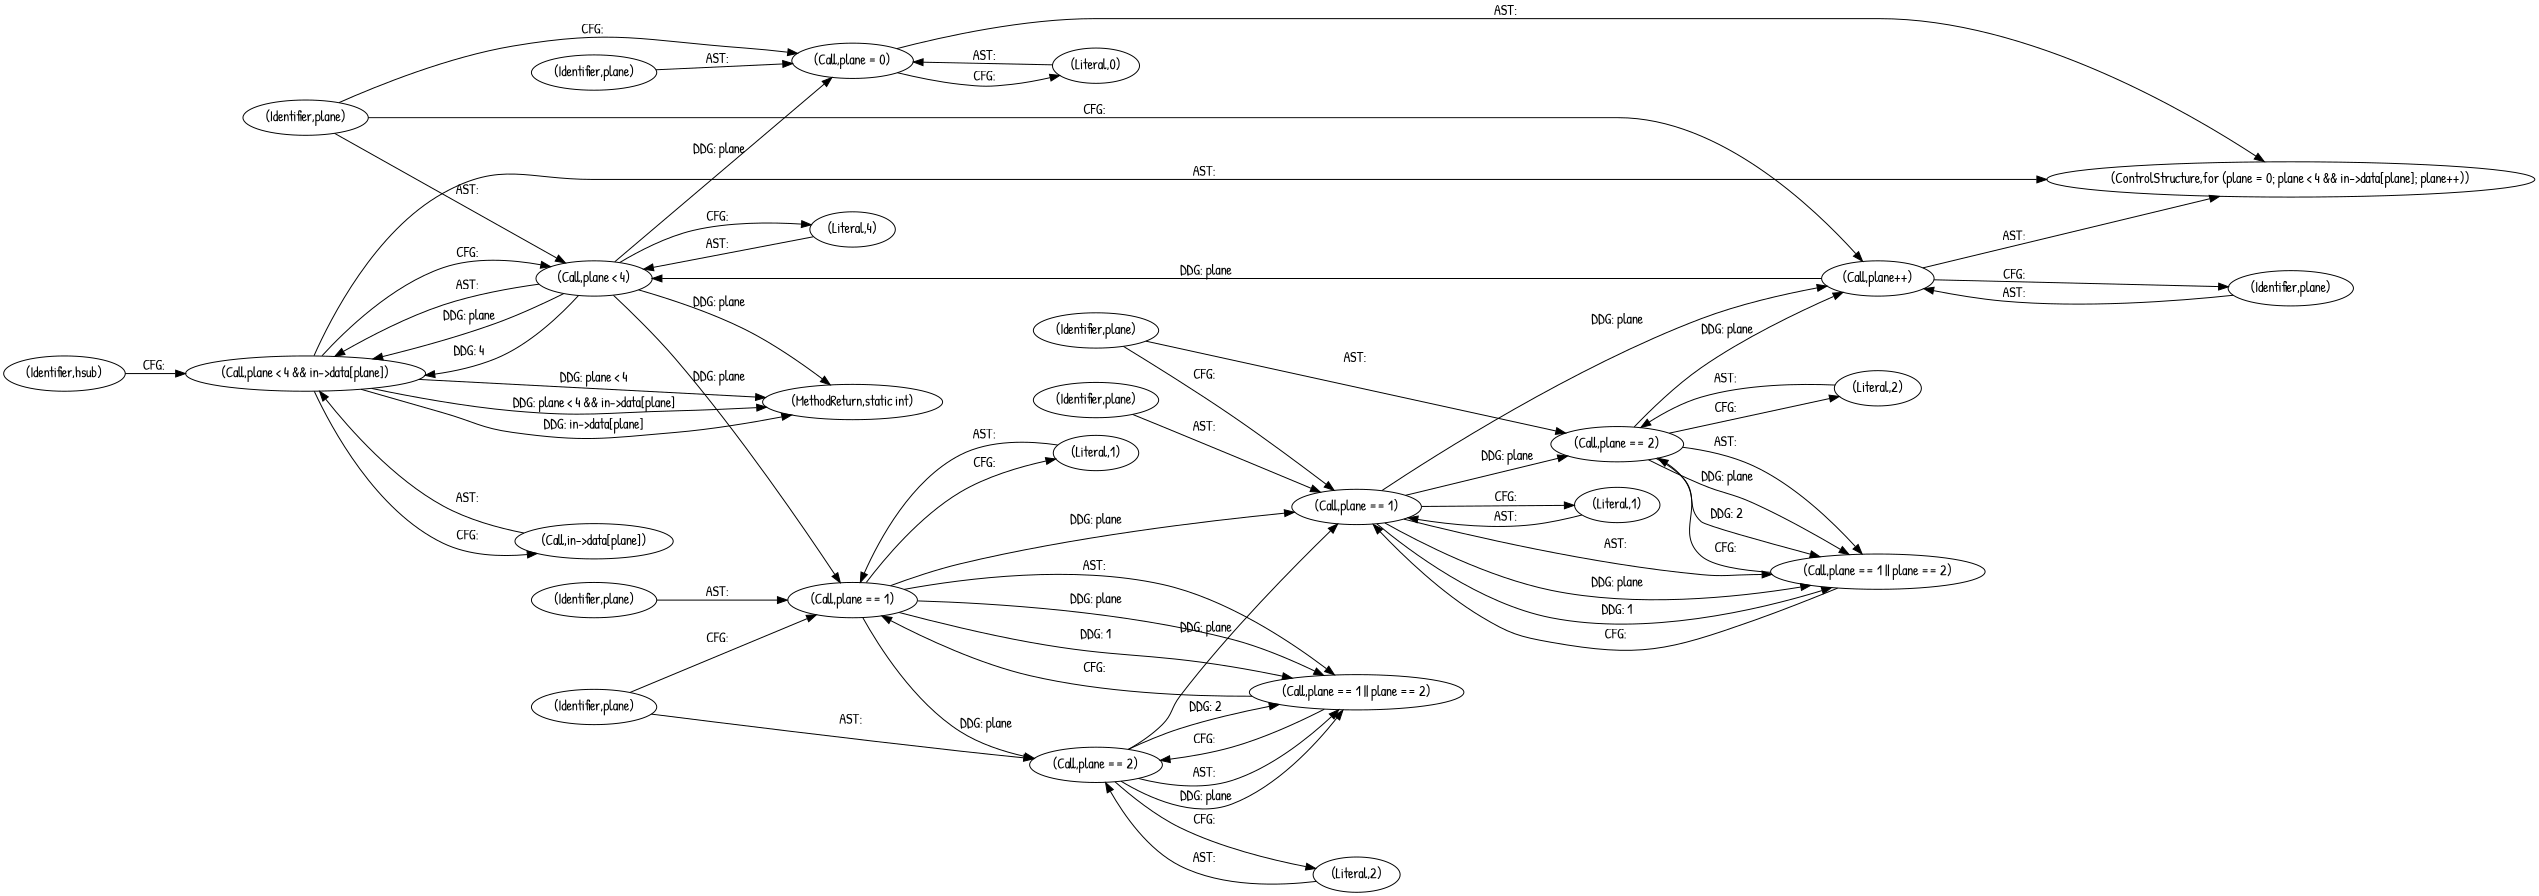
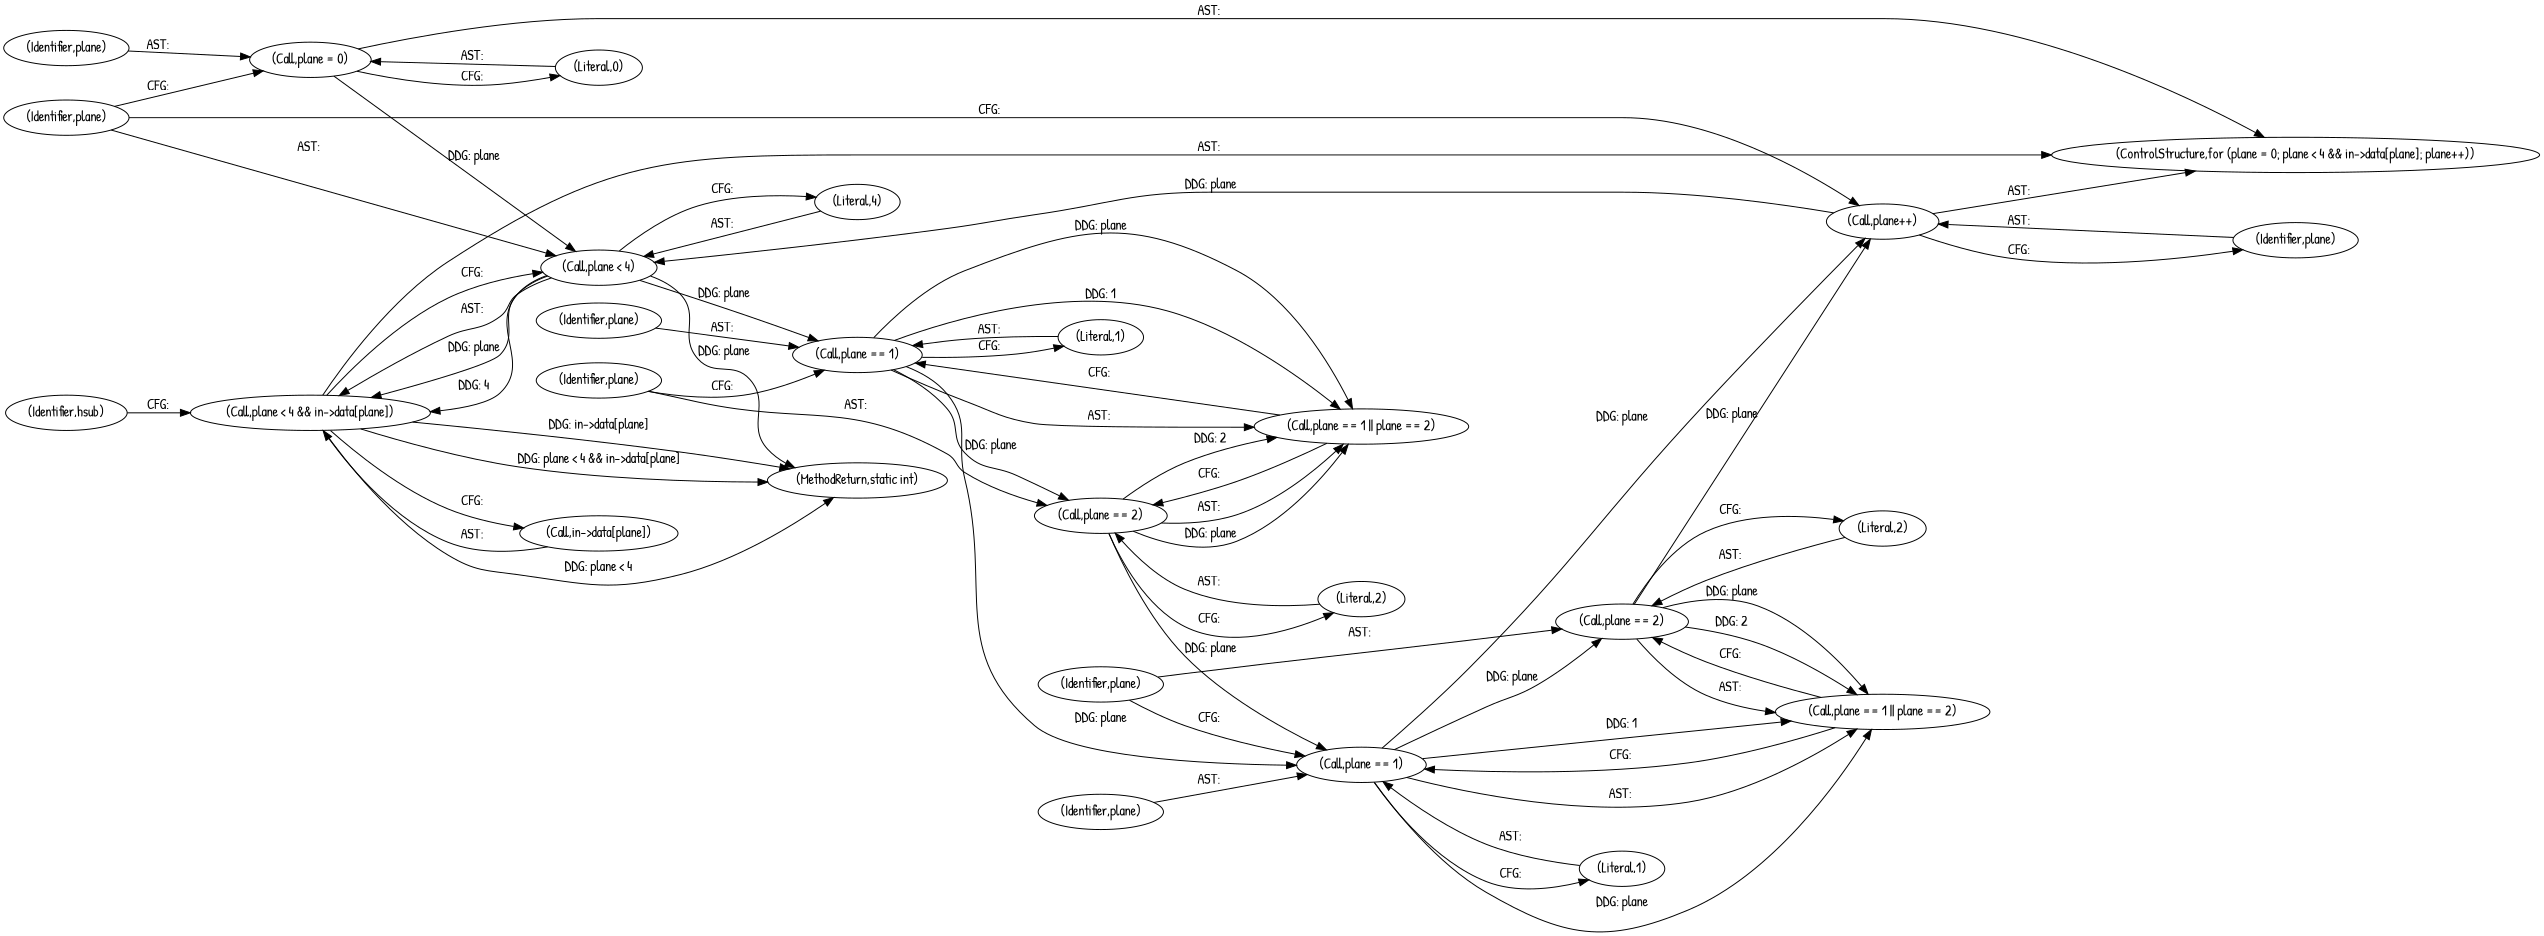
  digraph {
    fontname="Patrick Hand"
    rankdir=LR
    node [fontname="Patrick Hand"]
    edge [fontname="Patrick Hand"]
    n1 [label="(Call,plane < 4 && in->data[plane])"]
    n2 [label="(Call,plane < 4)"]
    n3 [label="(MethodReturn,static int)"]
    n4 [label="(Call,in->data[plane])"]
    n5 [label="(ControlStructure,for (plane = 0; plane < 4 && in->data[plane]; plane++))"]
    n6 [label="(Call,plane == 1)"]
    n7 [label="(Literal,4)"]
    n8 [label="(Call,plane == 1)"]
    n9 [label="(Call,plane == 2)"]
    n10 [label="(Literal,1)"]
    n11 [label="(Call,plane == 1 || plane == 2)"]
    n12 [label="(Call,plane = 0)"]
    n13 [label="(Literal,0)"]
    n14 [label="(Call,plane++)"]
    n15 [label="(Identifier,plane)"]
    n16 [label="(Call,plane == 2)"]
    n17 [label="(Call,plane == 1 || plane == 2)"]
    n18 [label="(Literal,1)"]
    n19 [label="(Literal,2)"]
    n20 [label="(Literal,2)"]
    n21 [label="(Identifier,plane)"]
    n22 [label="(Identifier,plane)"]
    n23 [label="(Identifier,hsub)"]
    n24 [label="(Identifier,plane)"]
    n25 [label="(Identifier,plane)"]
    n26 [label="(Identifier,plane)"]
    n27 [label="(Identifier,plane)"]
    n1 -> n2 [label="CFG: "]
    n1 -> n3 [label="DDG: plane < 4"]
    n1 -> n3 [label="DDG: plane < 4 && in->data[plane]"]
    n1 -> n3 [label="DDG: in->data[plane]"]
    n1 -> n4 [label="CFG: "]
    n1 -> n5 [label="AST: "]
    n2 -> n1 [label="AST: "]
    n2 -> n1 [label="DDG: plane"]
    n2 -> n1 [label="DDG: 4"]
    n2 -> n3 [label="DDG: plane"]
    n2 -> n6 [label="DDG: plane"]
    n2 -> n7 [label="CFG: "]
    n4 -> n1 [label="AST: "]
    n6 -> n8 [label="DDG: plane"]
    n6 -> n9 [label="DDG: plane"]
    n6 -> n10 [label="CFG: "]
    n6 -> n11 [label="AST: "]
    n6 -> n11 [label="DDG: plane"]
    n6 -> n11 [label="DDG: 1"]
    n7 -> n2 [label="AST: "]
    n8 -> n14 [label="DDG: plane"]
    n8 -> n16 [label="DDG: plane"]
    n8 -> n17 [label="AST: "]
    n8 -> n17 [label="DDG: plane"]
    n8 -> n17 [label="DDG: 1"]
    n8 -> n18 [label="CFG: "]
    n9 -> n8 [label="DDG: plane"]
    n9 -> n11 [label="AST: "]
    n9 -> n11 [label="DDG: plane"]
    n9 -> n11 [label="DDG: 2"]
    n9 -> n20 [label="CFG: "]
    n10 -> n6 [label="AST: "]
    n11 -> n6 [label="CFG: "]
    n11 -> n9 [label="CFG: "]
-   n2 -> n12 [label="DDG: plane"]
+   n12 -> n2 [label="DDG: plane"]
    n12 -> n5 [label="AST: "]
    n12 -> n13 [label="CFG: "]
    n13 -> n12 [label="AST: "]
    n14 -> n2 [label="DDG: plane"]
    n14 -> n5 [label="AST: "]
    n14 -> n15 [label="CFG: "]
    n15 -> n14 [label="AST: "]
    n16 -> n14 [label="DDG: plane"]
    n16 -> n17 [label="AST: "]
    n16 -> n17 [label="DDG: plane"]
    n16 -> n17 [label="DDG: 2"]
    n16 -> n19 [label="CFG: "]
    n17 -> n8 [label="CFG: "]
    n17 -> n16 [label="CFG: "]
    n18 -> n8 [label="AST: "]
    n19 -> n16 [label="AST: "]
    n20 -> n9 [label="AST: "]
    n21 -> n8 [label="CFG: "]
    n21 -> n16 [label="AST: "]
    n22 -> n6 [label="CFG: "]
    n22 -> n9 [label="AST: "]
    n23 -> n1 [label="CFG: "]
    n24 -> n12 [label="AST: "]
    n25 -> n6 [label="AST: "]
    n26 -> n2 [label="AST: "]
    n26 -> n12 [label="CFG: "]
    n26 -> n14 [label="CFG: "]
    n27 -> n8 [label="AST: "]
  }
